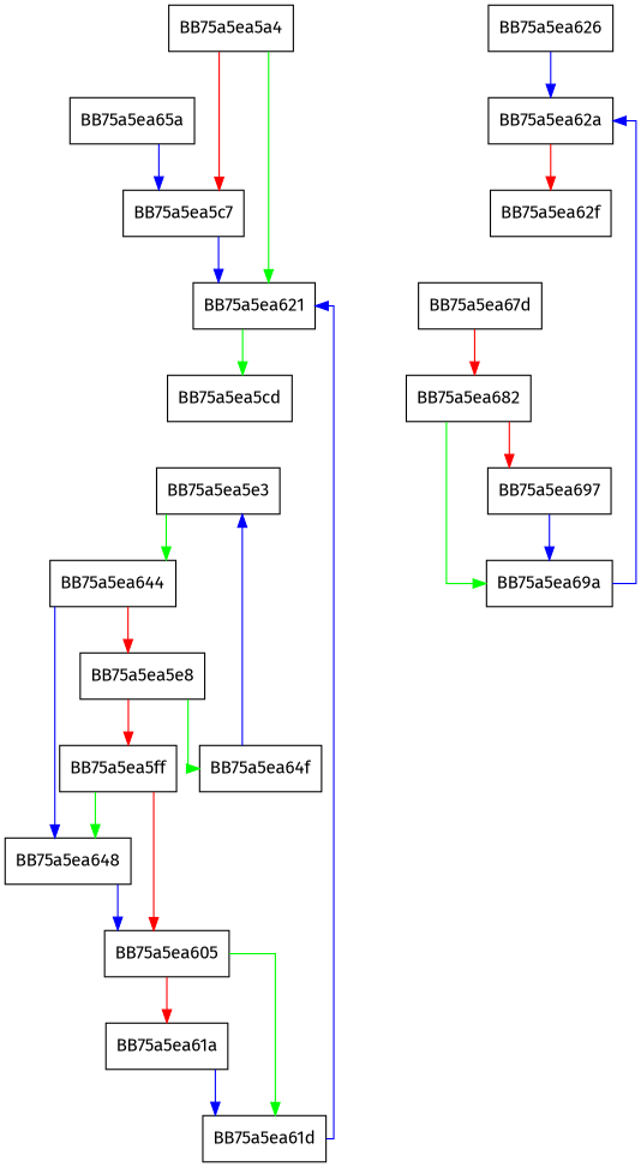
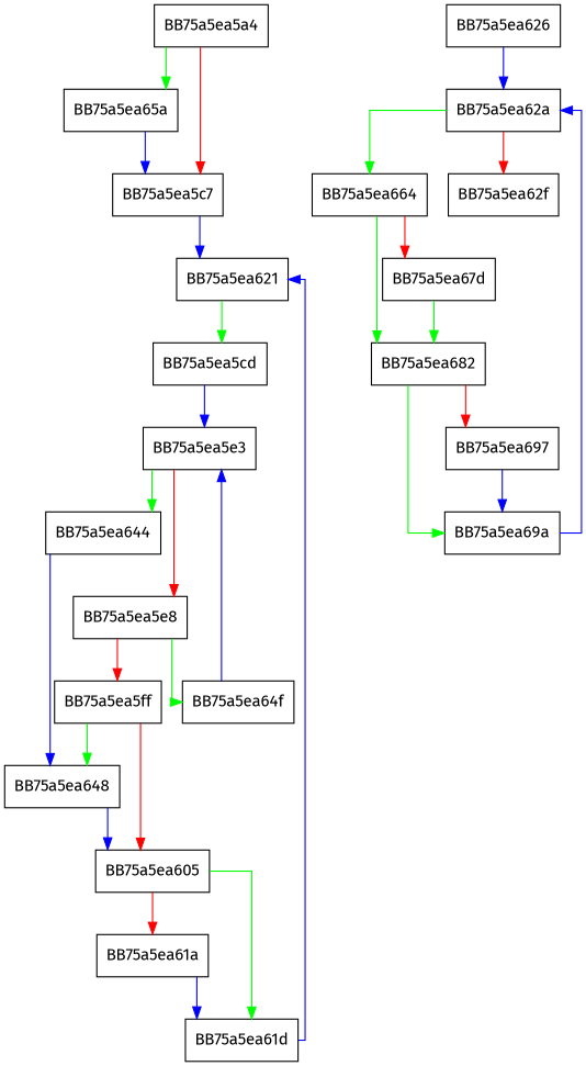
  digraph {
    fontname="Fira Sans"
    splines=ortho
    node [fontname="Fira Sans" shape=box]
    edge [color=blue fontname="Fira Sans"]
    BB75a5ea5a4
    BB75a5ea65a
    BB75a5ea5c7
    BB75a5ea621
    BB75a5ea5cd
    BB75a5ea5e3
    BB75a5ea626
    BB75a5ea62a
    BB75a5ea644
    BB75a5ea5e8
    BB75a5ea648
    BB75a5ea64f
    BB75a5ea5ff
    BB75a5ea605
    BB75a5ea61d
    BB75a5ea61a
+   BB75a5ea664
    BB75a5ea62f
    BB75a5ea682
    BB75a5ea67d
    BB75a5ea69a
    BB75a5ea697
-   BB75a5ea5a4 -> BB75a5ea621 [color=green]
+   BB75a5ea5a4 -> BB75a5ea65a [color=green]
    BB75a5ea5a4 -> BB75a5ea5c7 [color=red]
    BB75a5ea65a -> BB75a5ea5c7
    BB75a5ea5c7 -> BB75a5ea621
    BB75a5ea621 -> BB75a5ea5cd [color=green]
+   BB75a5ea5cd -> BB75a5ea5e3
    BB75a5ea5e3 -> BB75a5ea644 [color=green]
-   BB75a5ea644 -> BB75a5ea5e8 [color=red]
+   BB75a5ea5e3 -> BB75a5ea5e8 [color=red]
    BB75a5ea626 -> BB75a5ea62a
+   BB75a5ea62a -> BB75a5ea664 [color=green]
    BB75a5ea62a -> BB75a5ea62f [color=red]
    BB75a5ea644 -> BB75a5ea648
    BB75a5ea5e8 -> BB75a5ea64f [color=green]
    BB75a5ea5e8 -> BB75a5ea5ff [color=red]
    BB75a5ea648 -> BB75a5ea605
    BB75a5ea64f -> BB75a5ea5e3
    BB75a5ea5ff -> BB75a5ea648 [color=green]
    BB75a5ea5ff -> BB75a5ea605 [color=red]
    BB75a5ea605 -> BB75a5ea61d [color=green]
    BB75a5ea605 -> BB75a5ea61a [color=red]
    BB75a5ea61d -> BB75a5ea621
    BB75a5ea61a -> BB75a5ea61d
+   BB75a5ea664 -> BB75a5ea682 [color=green]
+   BB75a5ea664 -> BB75a5ea67d [color=red]
    BB75a5ea682 -> BB75a5ea69a [color=green]
    BB75a5ea682 -> BB75a5ea697 [color=red]
-   BB75a5ea67d -> BB75a5ea682 [color=red]
+   BB75a5ea67d -> BB75a5ea682 [color=green]
    BB75a5ea69a -> BB75a5ea62a
    BB75a5ea697 -> BB75a5ea69a
  }
